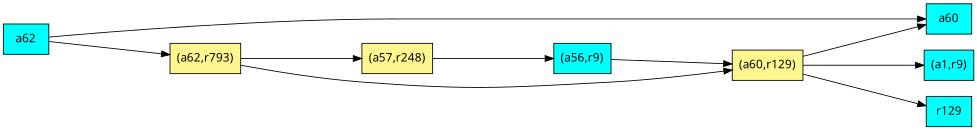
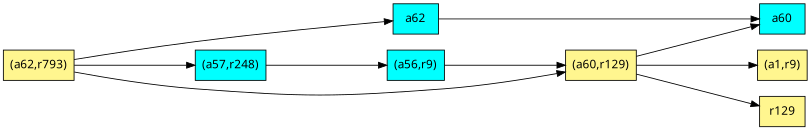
  digraph {
    fontname="Noto Sans"
    rankdir=LR
    ranksep=2.0
    node [fillcolor=cyan fontname="Noto Sans" shape=record style=filled]
    edge [fontname="Noto Sans"]
-   n1 [label="{(a1,r9)}"]
-   n2 [label="{r129}"]
+   n1 [fillcolor=khaki1 label="{(a1,r9)}"]
+   n2 [fillcolor=khaki1 label="{r129}"]
    n3 [label="{a62}"]
    n4 [label="{a60}"]
-   n5 [fillcolor=khaki1 label="{(a57,r248)}"]
+   n5 [label="{(a57,r248)}"]
    n6 [label="{(a56,r9)}"]
    n7 [fillcolor=khaki1 label="{(a60,r129)}"]
    n8 [fillcolor=khaki1 label="{(a62,r793)}"]
    n3 -> n4
    n5 -> n6
    n6 -> n7
    n7 -> n1
    n7 -> n2
    n7 -> n4
-   n3 -> n8
+   n8 -> n3
    n8 -> n5
    n8 -> n7
  }
